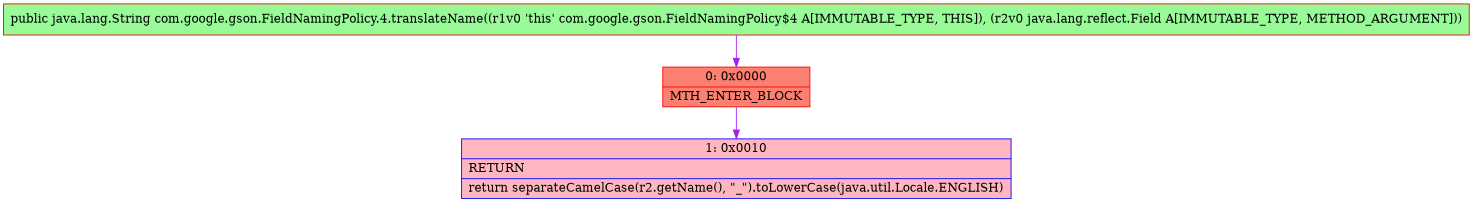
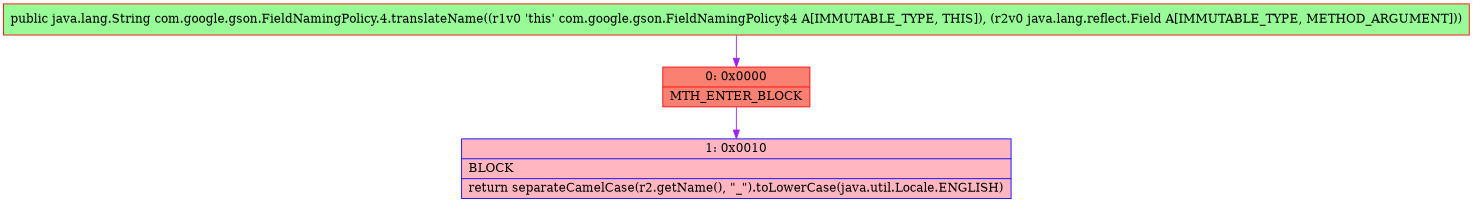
  digraph {
    node [shape=record style=filled color=red]
    edge [color=purple]
    n1 [label="{0\:\ 0x0000|MTH_ENTER_BLOCK\l}" fillcolor=salmon]
-   n2 [label="{1\:\ 0x0010|RETURN\l|return separateCamelCase(r2.getName(), \"_\").toLowerCase(java.util.Locale.ENGLISH)\l}" fillcolor=lightpink color=blue]
+   n2 [label="{1\:\ 0x0010|BLOCK\l|return separateCamelCase(r2.getName(), \"_\").toLowerCase(java.util.Locale.ENGLISH)\l}" fillcolor=lightpink color=blue]
    n3 [label="{public java.lang.String com.google.gson.FieldNamingPolicy.4.translateName((r1v0 'this' com.google.gson.FieldNamingPolicy$4 A[IMMUTABLE_TYPE, THIS]), (r2v0 java.lang.reflect.Field A[IMMUTABLE_TYPE, METHOD_ARGUMENT])) }" fillcolor=palegreen]
    n1 -> n2
    n3 -> n1
  }
